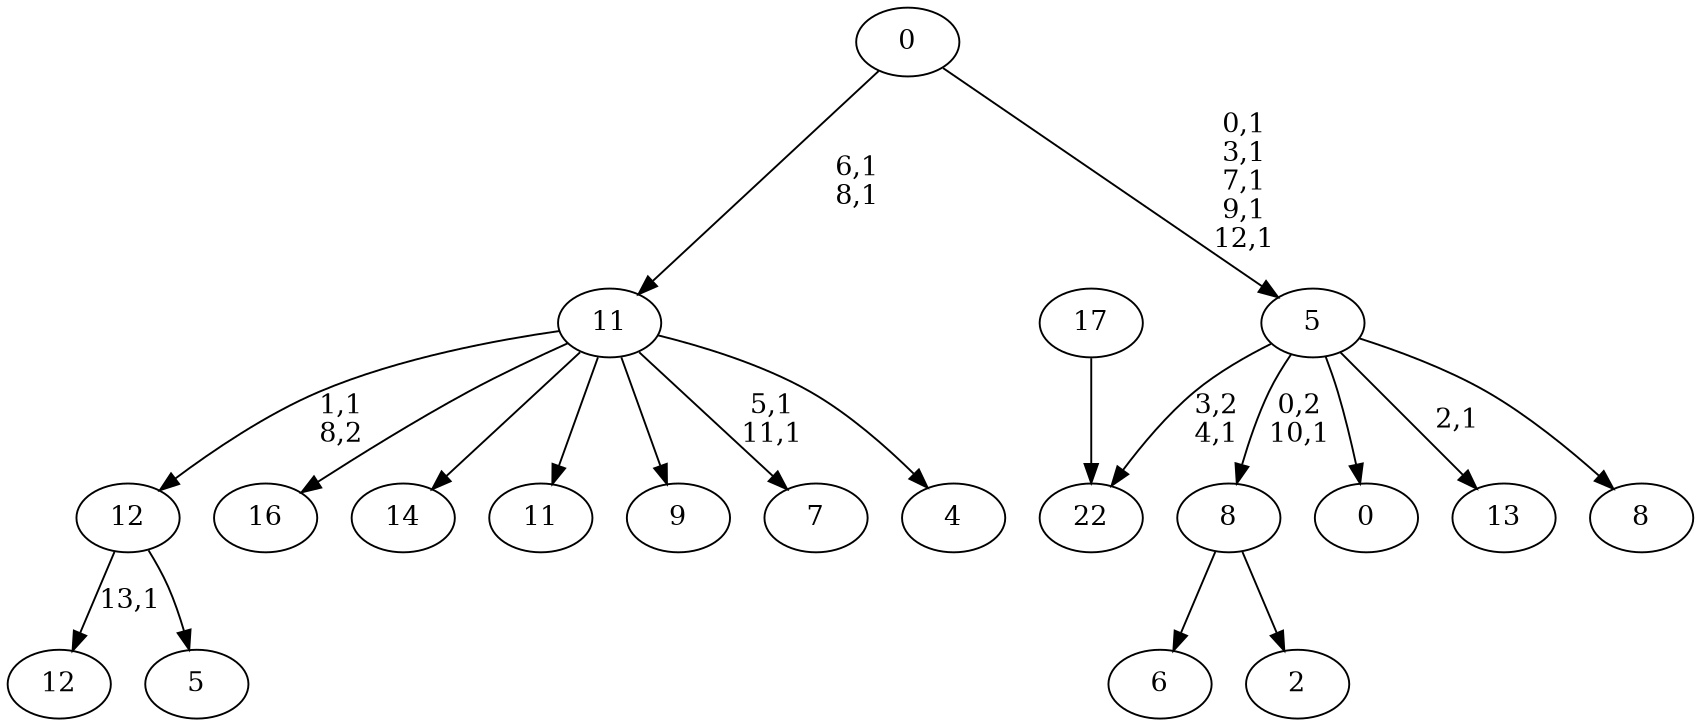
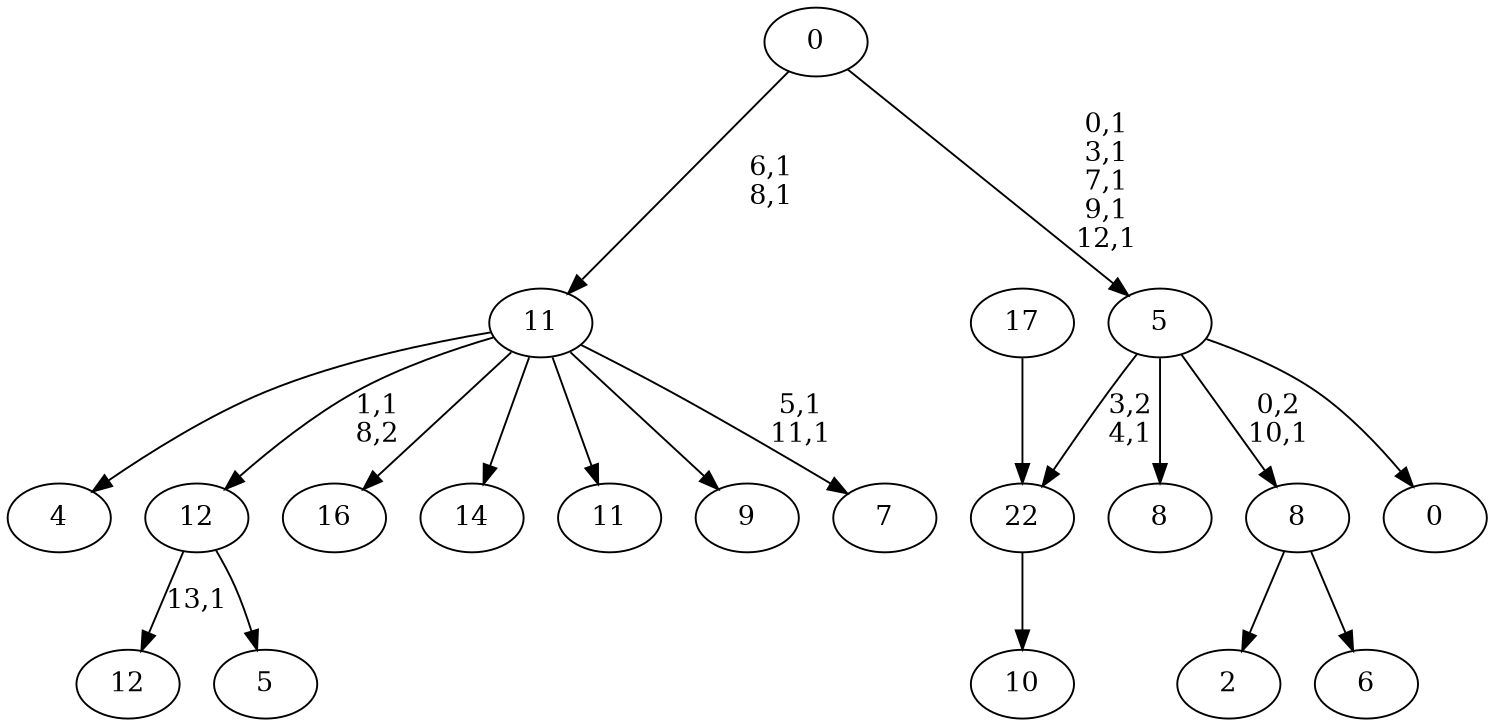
  digraph {
    n1 [label=17]
    22
    n3 [label=16]
    n4 [label=14]
-   n5 [label=13]
    n6 [label=12]
    n7 [label=11]
+   n8 [label=10]
    n9 [label=9]
    n10 [label=8]
    n11 [label=7]
    n12 [label=6]
    n13 [label=5]
    n14 [label=4]
    12
    11
    n17 [label=2]
    8
    n19 [label=0]
    5
    0
    n1 -> 22
+   22 -> n8
    12 -> n6 [label="13,1"]
    12 -> n13
    11 -> n3
    11 -> n4
    11 -> n7
    11 -> n9
    11 -> n11 [label="5,1\n11,1"]
    11 -> n14
    11 -> 12 [label="1,1\n8,2"]
    8 -> n12
    8 -> n17
    5 -> 22 [label="3,2\n4,1"]
-   5 -> n5 [label="2,1"]
    5 -> n10
    5 -> 8 [label="0,2\n10,1"]
    5 -> n19
    0 -> 11 [label="6,1\n8,1"]
    0 -> 5 [label="0,1\n3,1\n7,1\n9,1\n12,1"]
  }
